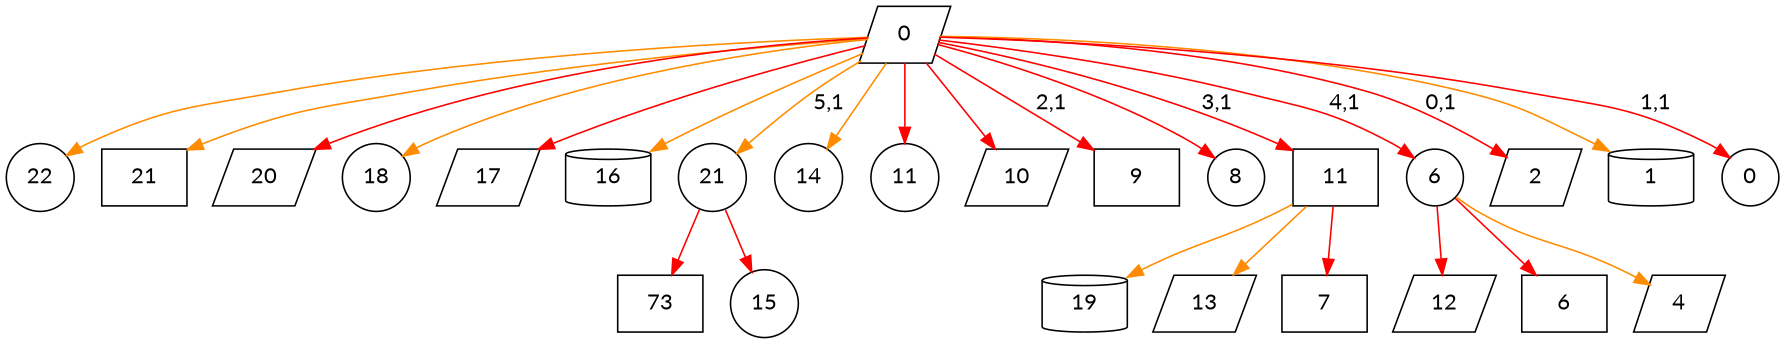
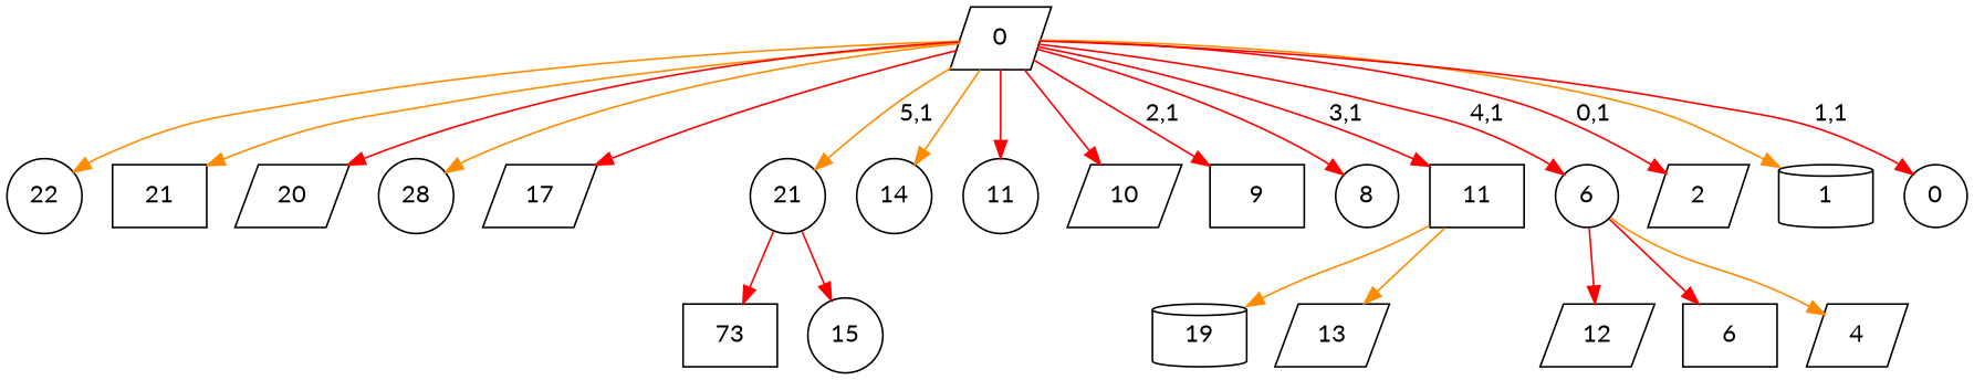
  digraph {
    fontname=Lato
    node [fontname=Lato shape=circle]
    edge [color=red fontname=Lato]
    n1 [label=73 shape=box]
    n2 [label=22]
    n3 [label=21 shape=box]
    n4 [label=20 shape=parallelogram]
    n5 [label=19 shape=cylinder]
-   n6 [label=18]
+   n6 [label=28]
    n7 [label=17 shape=parallelogram]
-   n8 [label=16 shape=cylinder]
    n9 [label=15]
    21
    n11 [label=14]
    n12 [label=13 shape=parallelogram]
    n13 [label=12 shape=parallelogram]
    n14 [label=11]
    n15 [label=10 shape=parallelogram]
    n16 [label=9 shape=box]
    n17 [label=8]
-   n18 [label=7 shape=box]
    11 [shape=box]
    n20 [label=6 shape=box]
    n21 [label=4 shape=parallelogram]
    6
    n23 [label=2 shape=parallelogram]
    n24 [label=1 shape=cylinder]
    n25 [label=0]
    0 [shape=parallelogram]
    21 -> n1
    21 -> n9
    11 -> n5 [color=darkorange]
    11 -> n12 [color=darkorange]
-   11 -> n18
    6 -> n13
    6 -> n20
    6 -> n21 [color=darkorange]
    0 -> n2 [color=darkorange]
    0 -> n3 [color=darkorange]
    0 -> n4
    0 -> n6 [color=darkorange]
    0 -> n7
-   0 -> n8 [color=darkorange]
    0 -> 21 [color=darkorange label="5,1"]
    0 -> n11 [color=darkorange]
    0 -> n14
    0 -> n15
    0 -> n16 [label="2,1"]
    0 -> n17
    0 -> 11 [label="3,1"]
    0 -> 6 [label="4,1"]
    0 -> n23 [label="0,1"]
    0 -> n24 [color=darkorange]
    0 -> n25 [label="1,1"]
  }
